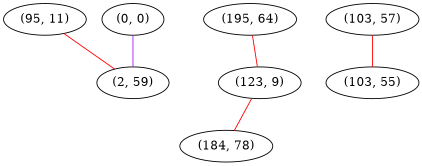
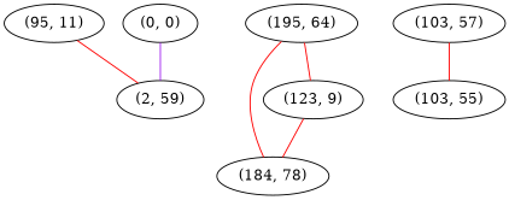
  graph {
    edge [color=red weight=1]
    "(95, 11)"
    "(2, 59)"
    "(0, 0)"
    "(195, 64)"
    "(184, 78)"
    "(123, 9)"
    "(103, 57)"
    "(103, 55)"
    "(95, 11)" -- "(2, 59)"
    "(0, 0)" -- "(2, 59)" [color=purple weight=4]
+   "(195, 64)" -- "(184, 78)"
    "(195, 64)" -- "(123, 9)"
    "(123, 9)" -- "(184, 78)"
    "(103, 57)" -- "(103, 55)"
  }
